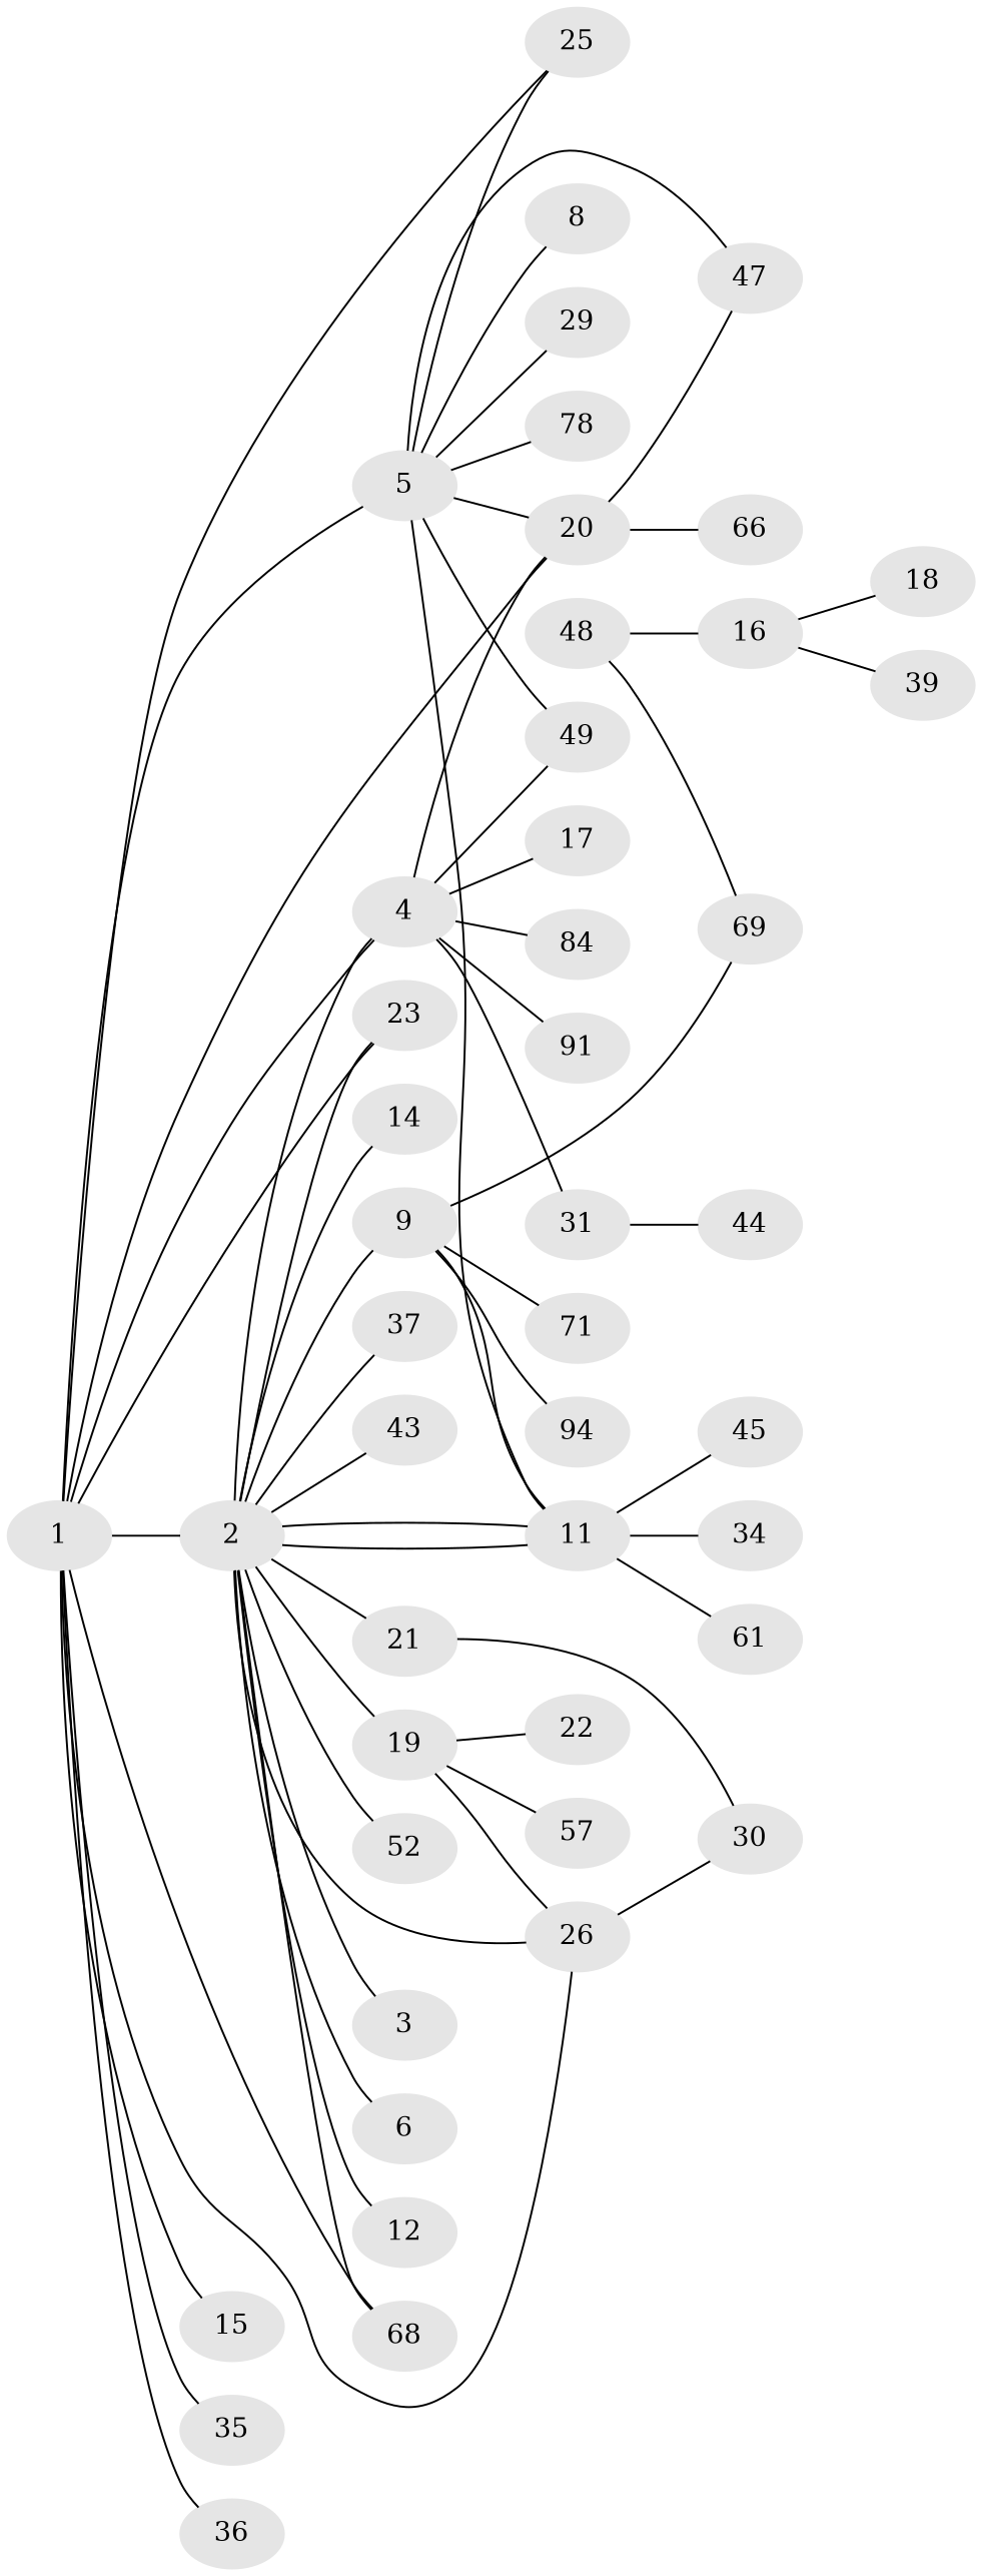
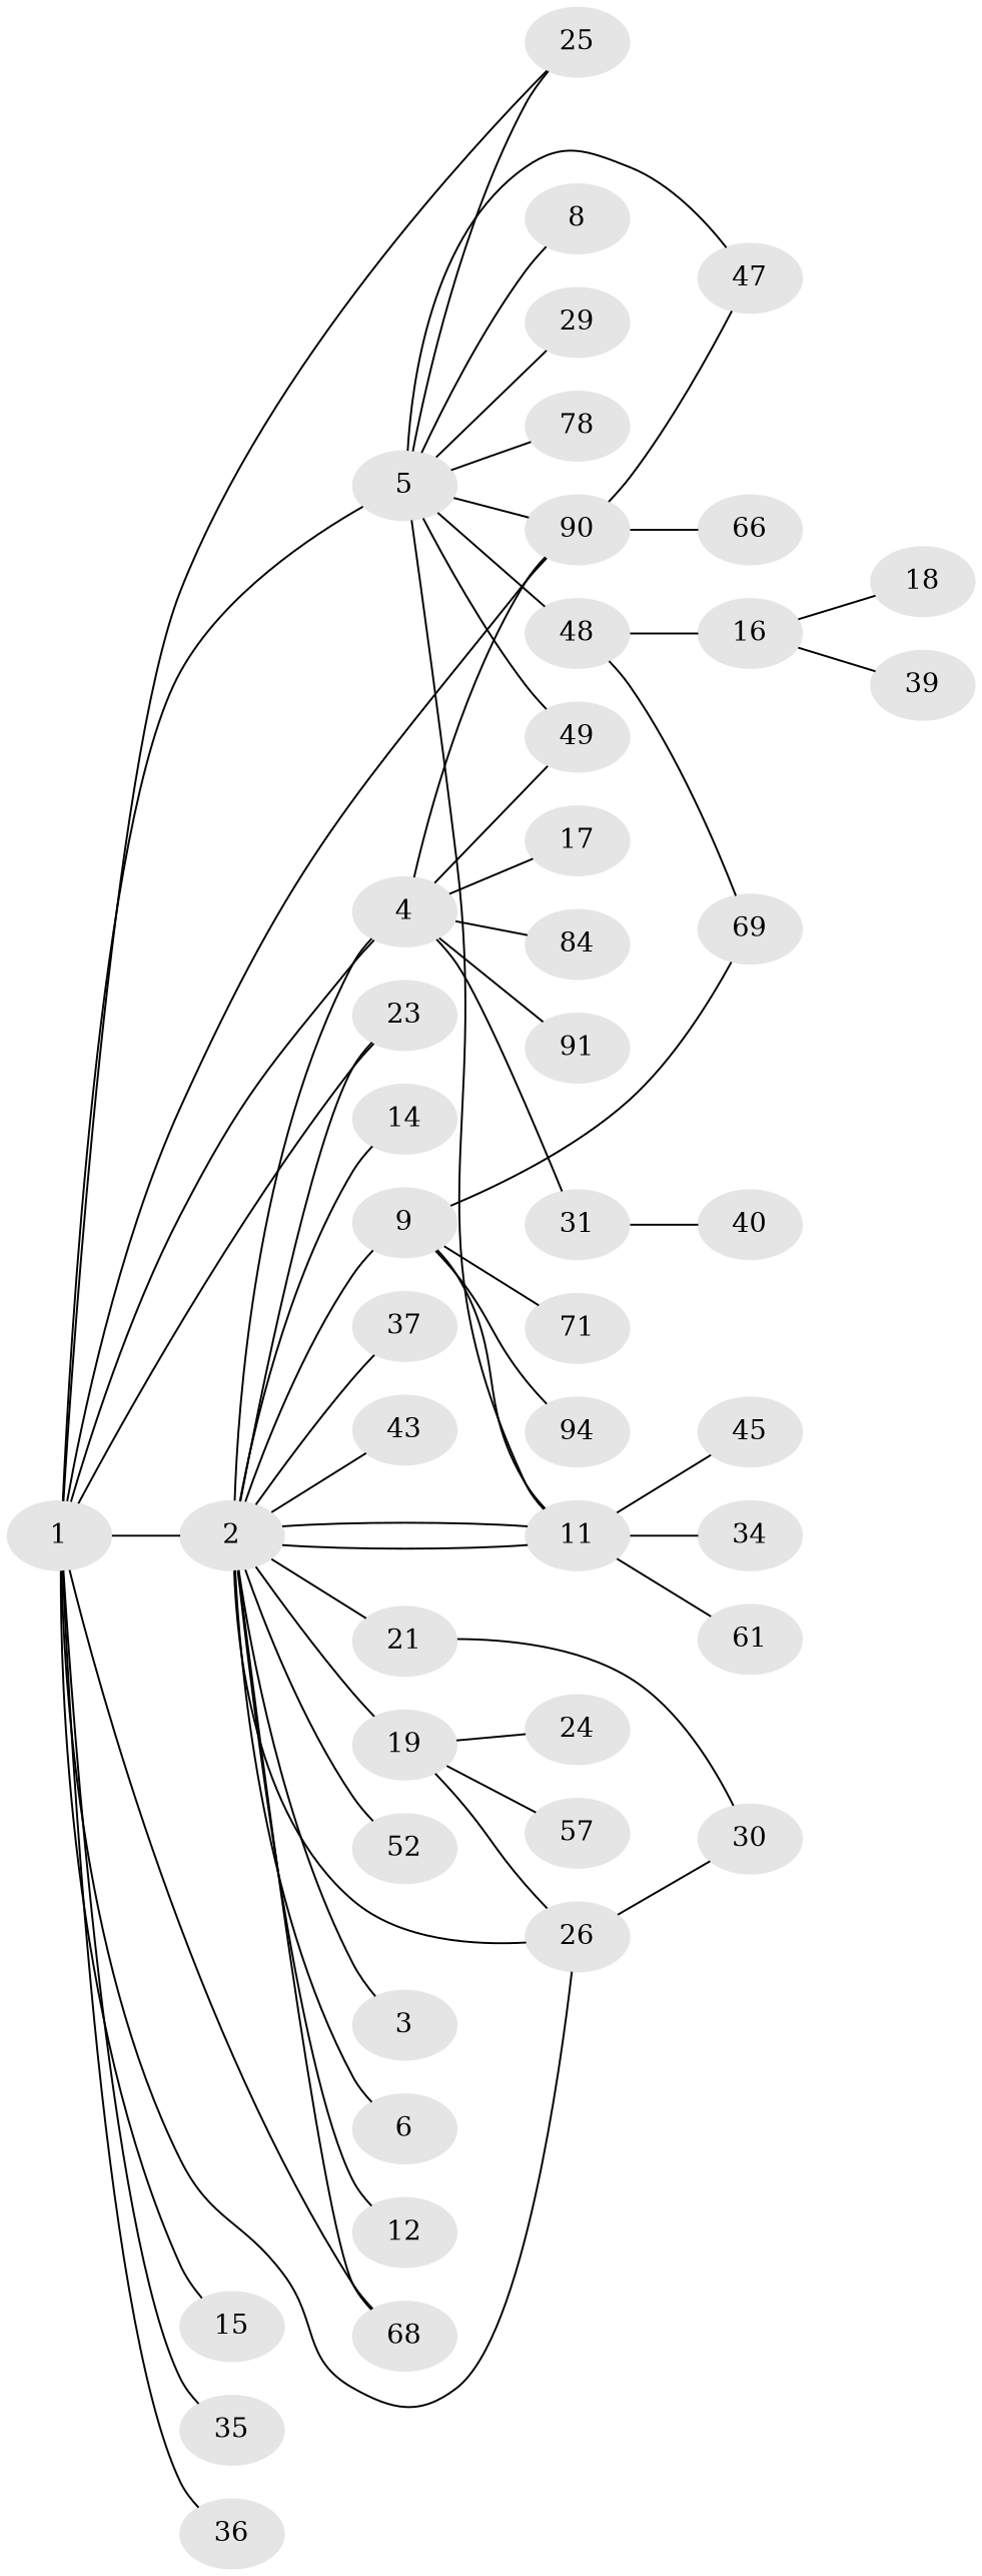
  graph {
    rankdir=LR
    node [color=gray90 style=filled]
    1 [super="+10"]
    2 [super="+40+27+86+38+28+73+72+63+88+79+83+67+55+33+7"]
    4 [super="+34+13"]
    5
    15
-   20 [super="+50"]
+   20 [super="+50" label=90]
    23
    25
    26 [super="+65+76"]
    35
    36
    68 [super="+89"]
    3
    6
    9 [super="+53"]
    11
    12 [super="+60+46"]
    14
    19
    21 [super="+41"]
    37
    43
    52
    17
    31 [super="+87"]
    49
    84
    91
    47 [super="+85+70"]
    8
    29
    48
    78
    66
    30
    69 [super="+80"]
    71
    94
    45
    n40 [label=34 super="+59"]
    61
-   24 [label=22]
+   24
    57
-   44
+   44 [label=40]
    16 [super="+22"]
    18
    39
    1 -- 2 [weight=6]
    1 -- 4 [weight=2]
    1 -- 5
    1 -- 15
    1 -- 20
    1 -- 23
    1 -- 25
    1 -- 26
    1 -- 35
    1 -- 36
    1 -- 68
    2 -- 4 [weight=2]
    2 -- 23
    2 -- 26 [weight=2]
    2 -- 68
    2 -- 3
    2 -- 6
    2 -- 9 [weight=3]
    2 -- 11 [weight=2]
    2 -- 11
    2 -- 12 [weight=2]
    2 -- 14
    2 -- 19
    2 -- 21
    2 -- 37
    2 -- 43
    2 -- 52
    4 -- 20
    4 -- 17
    4 -- 31
    4 -- 49
    4 -- 84
    4 -- 91
    5 -- 20
    5 -- 25
    5 -- 11
    5 -- 49
    5 -- 47
    5 -- 8
    5 -- 29
+   5 -- 48
    5 -- 78
    20 -- 47
    20 -- 66
    26 -- 30
    9 -- 11
    9 -- 69
    9 -- 71
    9 -- 94
    11 -- 45
    11 -- n40
    11 -- 61
    19 -- 26
    19 -- 24
    19 -- 57
    21 -- 30
    31 -- 44
    48 -- 69
    48 -- 16
    16 -- 18
    16 -- 39
  }
